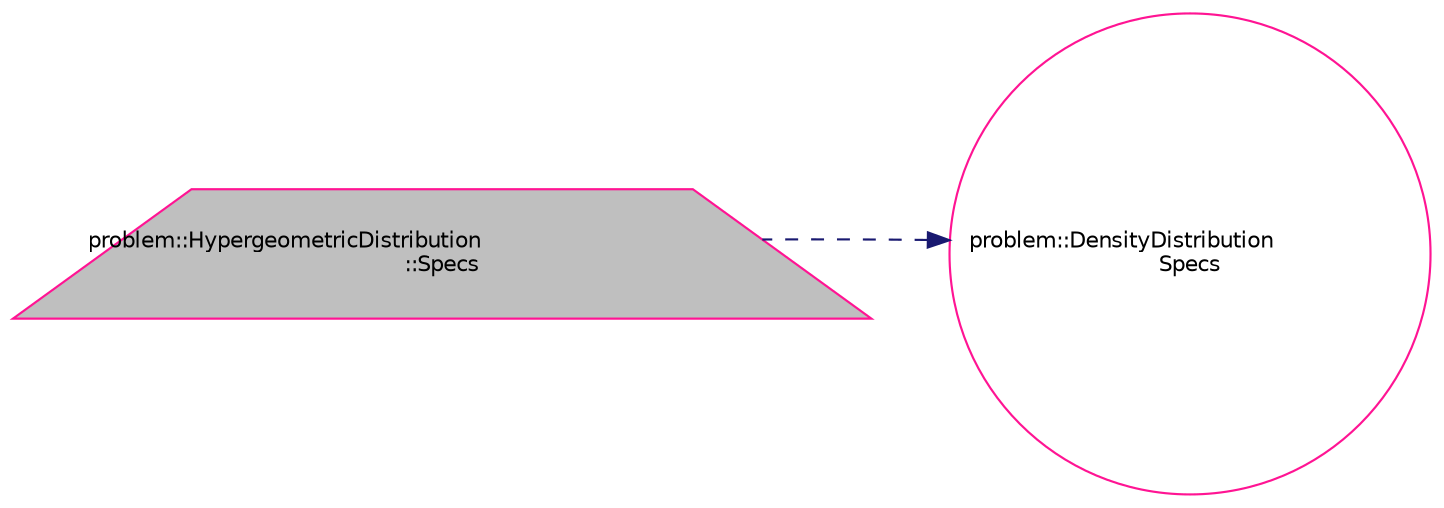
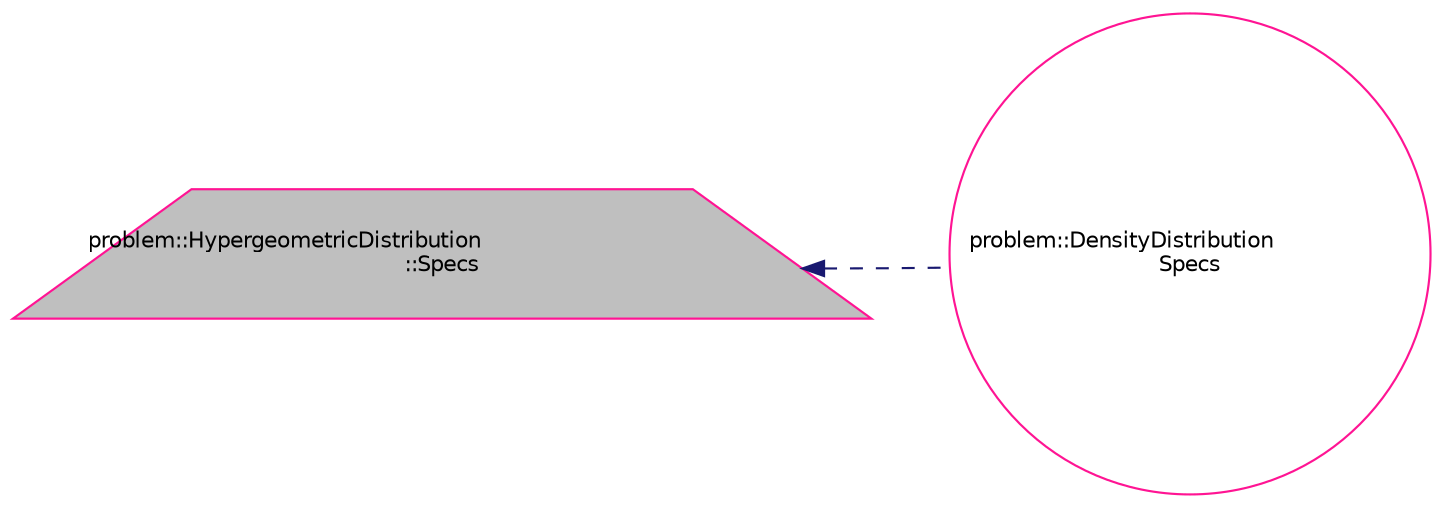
  digraph {
    rankdir=LR
    node [color=deeppink fontname=Helvetica fontsize=10 style=filled]
    n1 [fillcolor=grey75 fontcolor=black height=0.2 label="problem::HypergeometricDistribution\l::Specs" shape=trapezium width=0.4]
    n2 [fillcolor=white height=0.2 label="problem::DensityDistribution\lSpecs" shape=circle width=0.4]
-   n2 -> n1 [color=midnightblue dir=back fontname=Helvetica fontsize=10 labelfontname=Helvetica labelfontsize=10 style=dashed]
+   n1 -> n2 [color=midnightblue dir=back fontname=Helvetica fontsize=10 labelfontname=Helvetica labelfontsize=10 style=dashed]
  }
